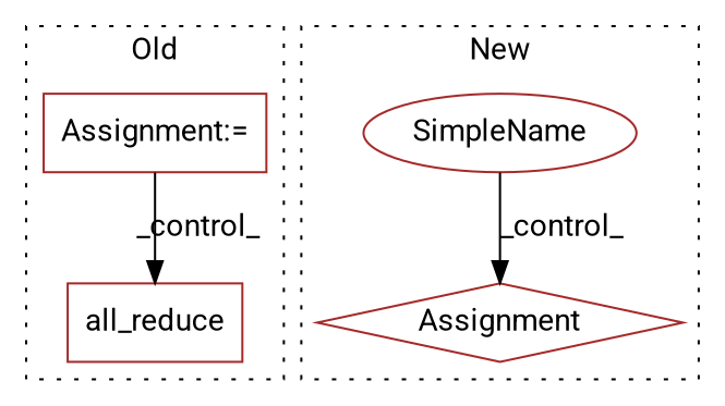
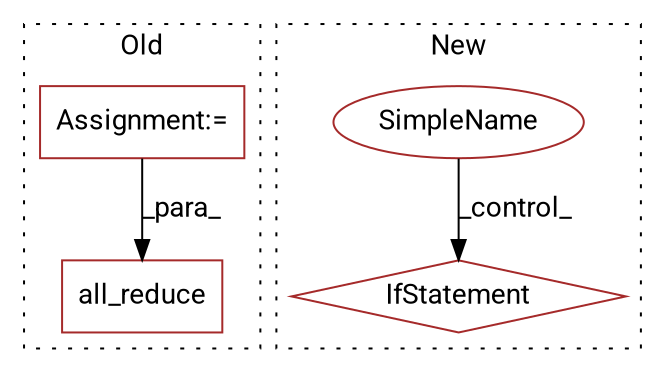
  digraph {
    fontname=Roboto
    node [color=brown fontname=Roboto shape=box]
    edge [fontname=Roboto]
    n1 [a=32 l="11,1" label=all_reduce s="7046,7067"]
    n2 [a=7 l=1 label="Assignment:=" s=7010]
-   n3 [a=25 l="12,2" label=Assignment s="7835,7875" shape=diamond]
+   n3 [a=25 l="12,2" label=IfStatement s="7835,7875" shape=diamond]
    n4 [a=42 label=SimpleName shape=ellipse]
    subgraph cluster_1 {
      label=Old
      style=dotted
      n1
      n2
    }
    subgraph cluster_2 {
      label=New
      style=dotted
      n3
      n4
    }
-   n2 -> n1 [label=_control_]
+   n2 -> n1 [label=_para_]
    n4 -> n3 [label=_control_]
  }
